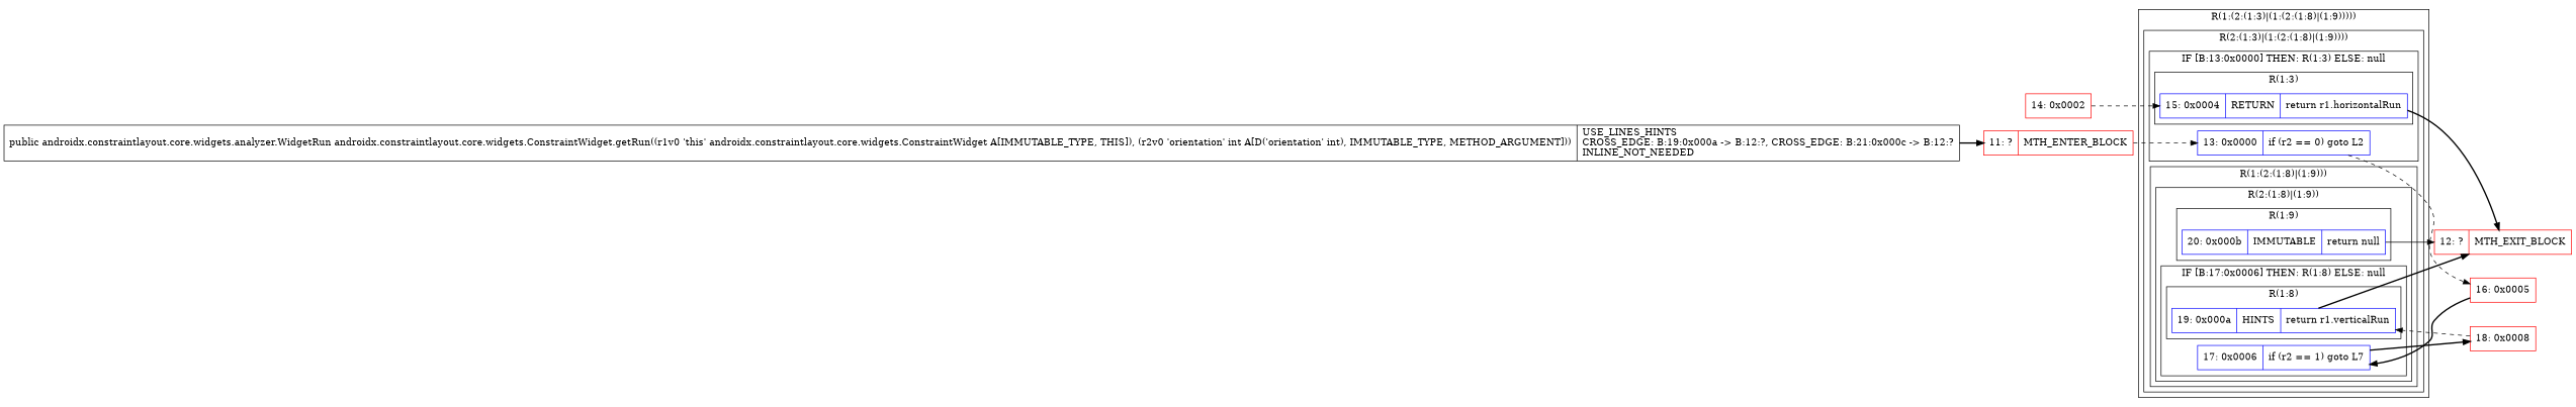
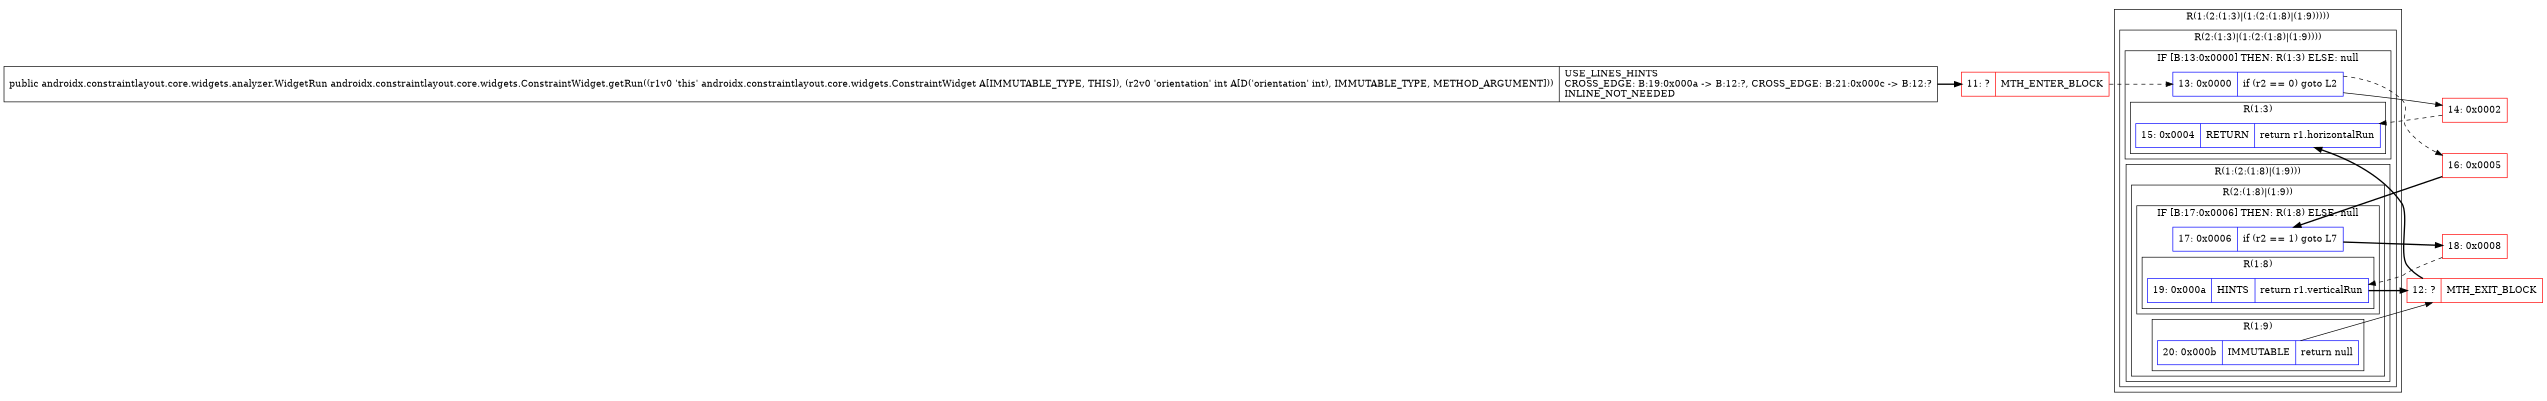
  digraph {
    rankdir=LR
    node [color=blue shape=record]
    edge [style=bold]
    n1 [label="{15\:\ 0x0004|RETURN\l|return r1.horizontalRun\l}"]
    n2 [label="{13\:\ 0x0000|if (r2 == 0) goto L2\l}"]
    n3 [label="{19\:\ 0x000a|HINTS\l|return r1.verticalRun\l}"]
    n4 [label="{17\:\ 0x0006|if (r2 == 1) goto L7\l}"]
    n5 [label="{20\:\ 0x000b|IMMUTABLE\l|return null\l}"]
    n6 [color=red label="{12\:\ ?|MTH_EXIT_BLOCK\l}"]
    n7 [color=red label="{14\:\ 0x0002}"]
    n8 [color=red label="{16\:\ 0x0005}"]
    n9 [color=red label="{18\:\ 0x0008}"]
    n10 [color=red label="{11\:\ ?|MTH_ENTER_BLOCK\l}"]
    n11 [label="{public androidx.constraintlayout.core.widgets.analyzer.WidgetRun androidx.constraintlayout.core.widgets.ConstraintWidget.getRun((r1v0 'this' androidx.constraintlayout.core.widgets.ConstraintWidget A[IMMUTABLE_TYPE, THIS]), (r2v0 'orientation' int A[D('orientation' int), IMMUTABLE_TYPE, METHOD_ARGUMENT]))  | USE_LINES_HINTS\lCROSS_EDGE: B:19:0x000a \-\> B:12:?, CROSS_EDGE: B:21:0x000c \-\> B:12:?\lINLINE_NOT_NEEDED\l}" color=""]
    subgraph cluster_1 {
      label="R(1:(2:(1:3)|(1:(2:(1:8)|(1:9)))))"
      subgraph cluster_2 {
        label="R(2:(1:3)|(1:(2:(1:8)|(1:9))))"
        subgraph cluster_3 {
          label="IF [B:13:0x0000] THEN: R(1:3) ELSE: null"
          n2
          subgraph cluster_4 {
            label="R(1:3)"
            n1
          }
        }
        subgraph cluster_5 {
          label="R(1:(2:(1:8)|(1:9)))"
          subgraph cluster_6 {
            label="R(2:(1:8)|(1:9))"
            subgraph cluster_7 {
              label="IF [B:17:0x0006] THEN: R(1:8) ELSE: null"
              n4
              subgraph cluster_8 {
                label="R(1:8)"
                n3
              }
            }
            subgraph cluster_9 {
              label="R(1:9)"
              n5
            }
          }
        }
      }
    }
-   n1 -> n6
+   n6 -> n1
+   n2 -> n7 [style=solid]
    n2 -> n8 [style=dashed]
    n3 -> n6
    n4 -> n9
    n5 -> n6 [style=solid]
    n7 -> n1 [style=dashed]
    n8 -> n4
    n9 -> n3 [style=dashed]
    n10 -> n2 [style=dashed]
    n11 -> n10
  }
